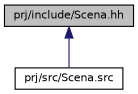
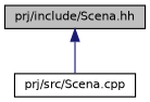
  digraph {
    node [color=black fontname=Helvetica fontsize=10 shape=record style=filled]
    n1 [fillcolor=grey75 fontcolor=black height=0.2 label="prj/include/Scena.hh" width=0.4]
-   n2 [fillcolor=white height=0.2 label="prj/src/Scena.src" width=0.4]
+   n2 [fillcolor=white height=0.2 label="prj/src/Scena.cpp" width=0.4]
    n1 -> n2 [color=midnightblue dir=back fontname=Helvetica fontsize=10 labelfontname=Helvetica labelfontsize=10 style=solid]
  }
